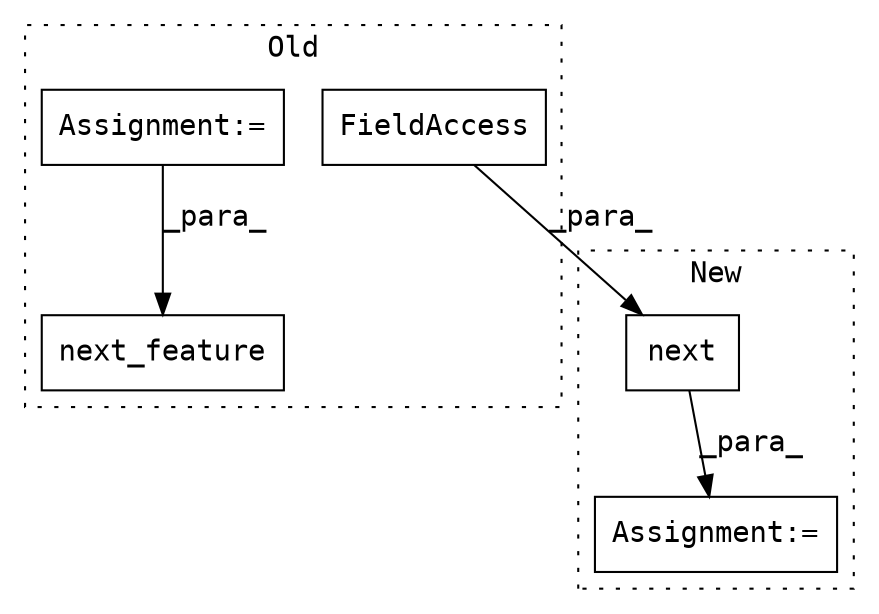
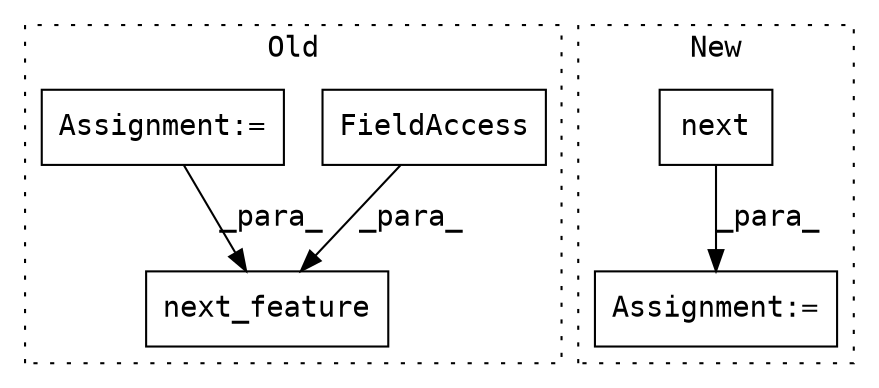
  digraph {
    fontname="DejaVu Sans Mono"
    node [a=32 fontname="DejaVu Sans Mono" shape=box]
    edge [fontname="DejaVu Sans Mono"]
    n1 [l="12,1" label=next_feature s="10617,10681"]
    n2 [a=22 l=21 label=FieldAccess s=10651]
    n3 [a=7 l=1 label="Assignment:=" s=10489]
    n4 [l="5,1" label=next s="10439,10471"]
    n5 [a=7 l=2 label="Assignment:=" s=10437]
    subgraph cluster_1 {
      label=Old
      style=dotted
      n1
      n2
      n3
    }
    subgraph cluster_2 {
      label=New
      style=dotted
      n4
      n5
    }
-   n2 -> n4 [label=_para_]
+   n2 -> n1 [label=_para_]
    n3 -> n1 [label=_para_]
    n4 -> n5 [label=_para_]
  }
